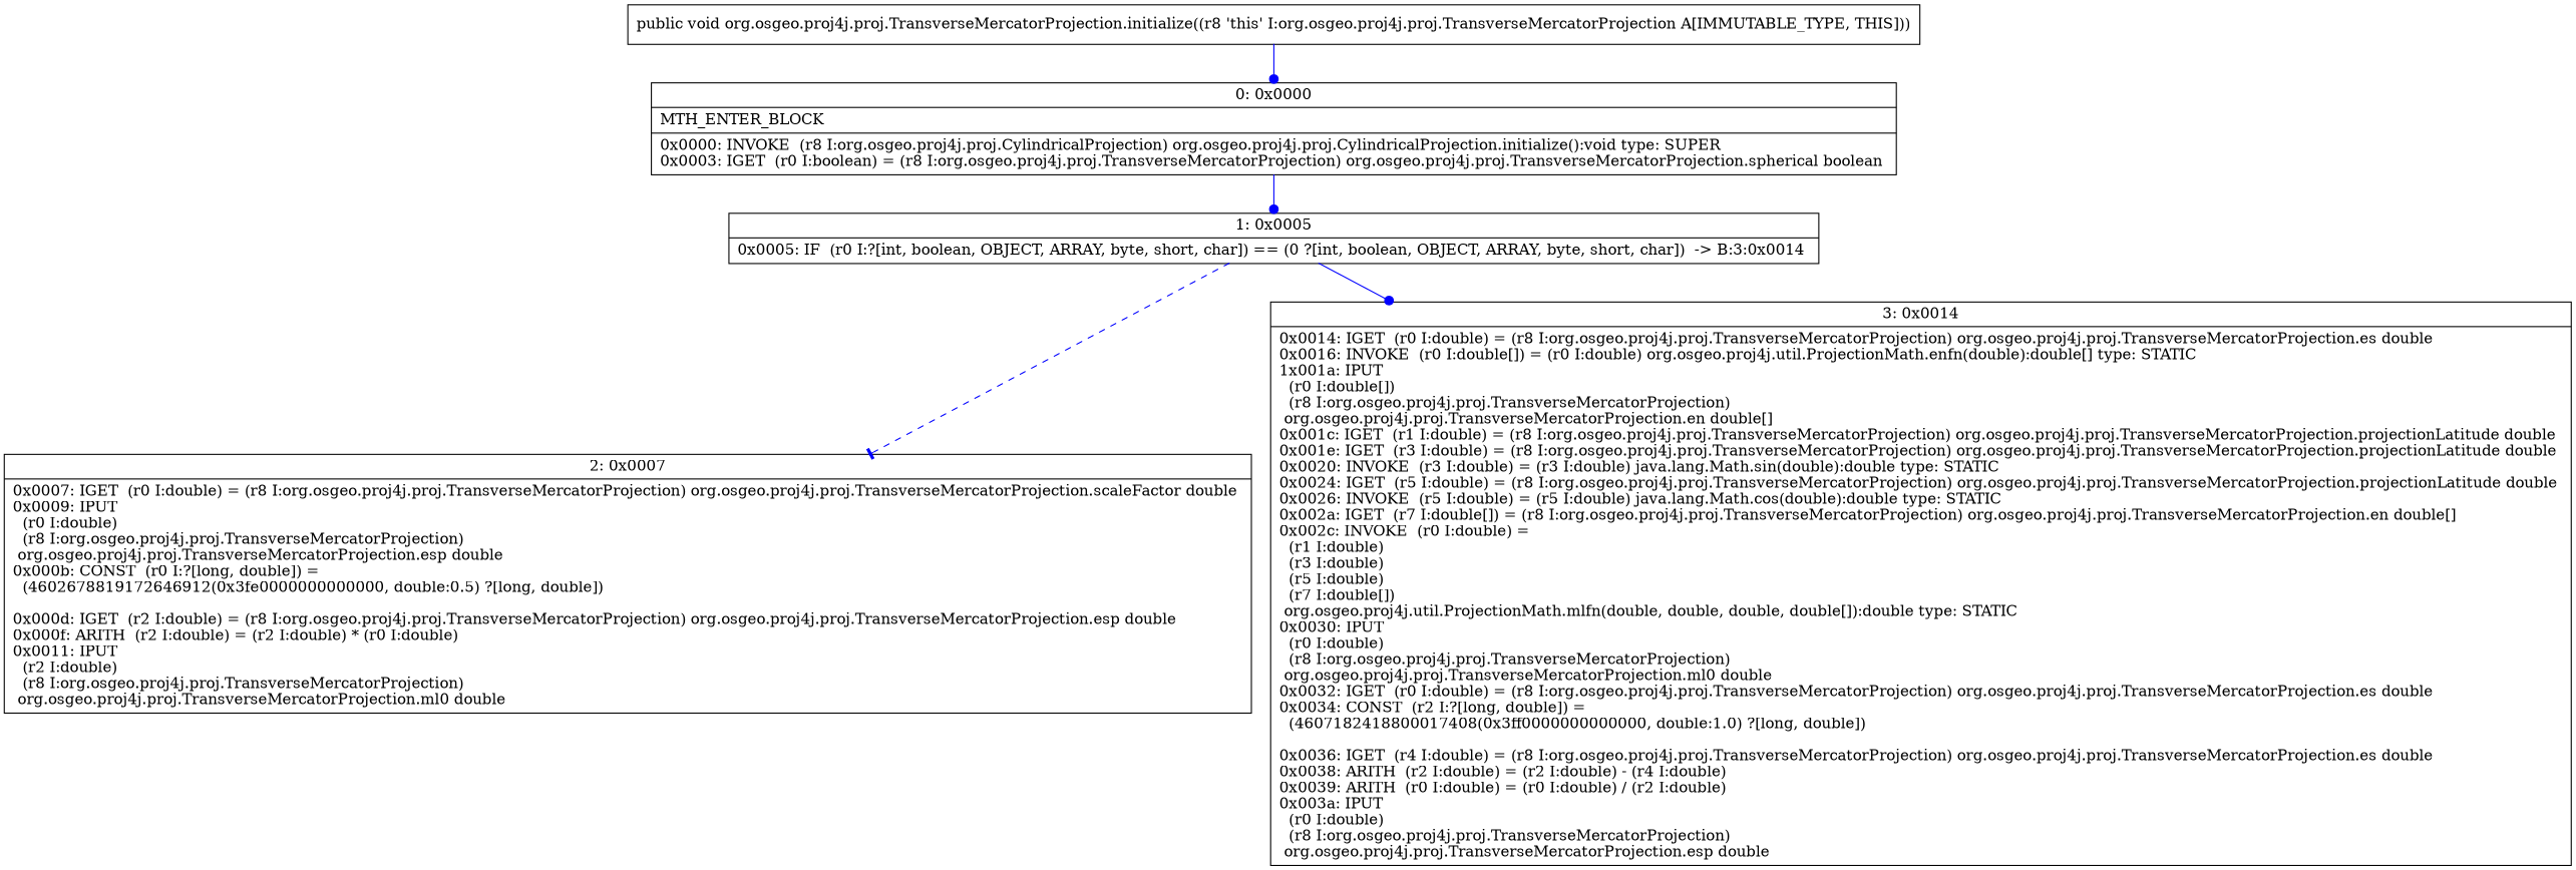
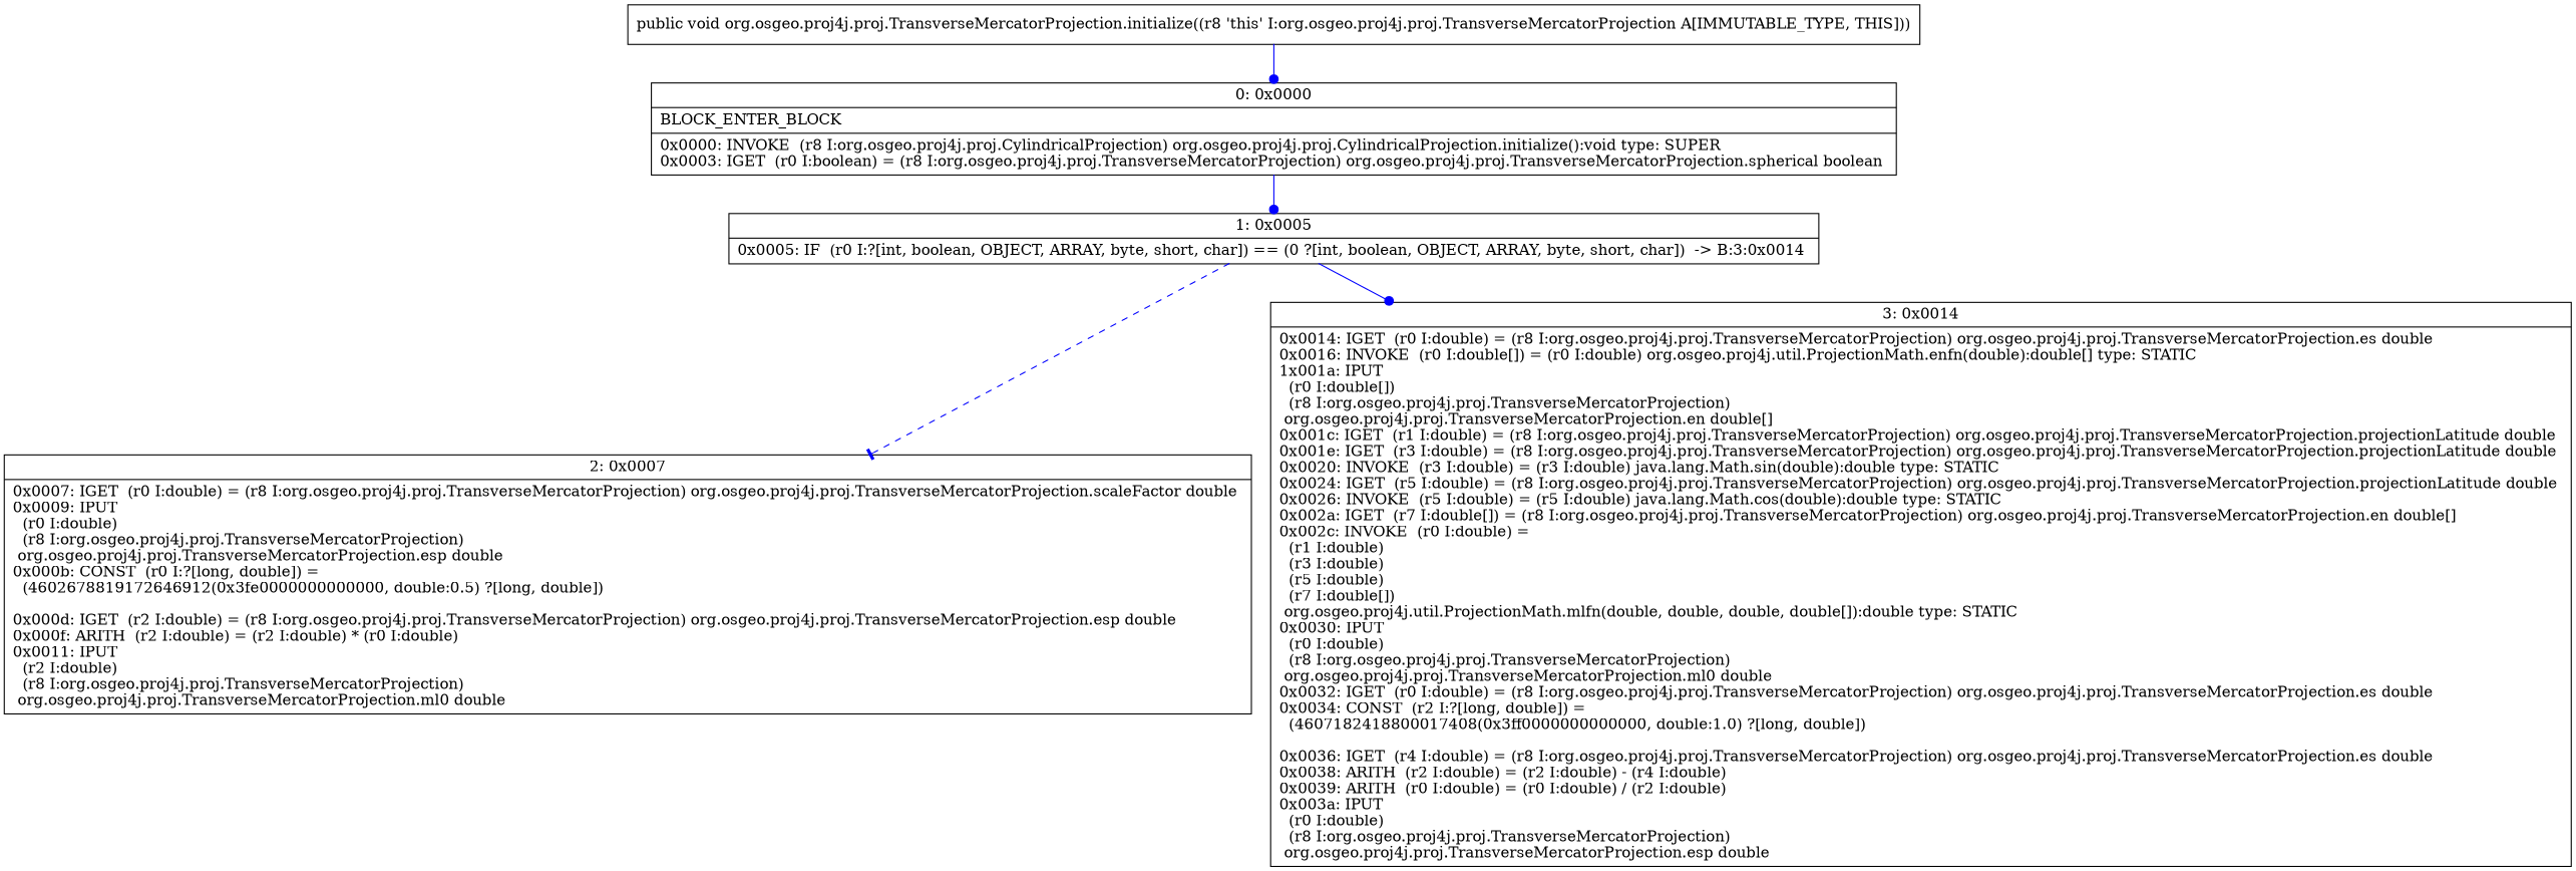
  digraph {
    node [shape=record]
    edge [arrowhead=dot color=blue]
-   n1 [label="{0\:\ 0x0000|MTH_ENTER_BLOCK\l|0x0000: INVOKE  (r8 I:org.osgeo.proj4j.proj.CylindricalProjection) org.osgeo.proj4j.proj.CylindricalProjection.initialize():void type: SUPER \l0x0003: IGET  (r0 I:boolean) = (r8 I:org.osgeo.proj4j.proj.TransverseMercatorProjection) org.osgeo.proj4j.proj.TransverseMercatorProjection.spherical boolean \l}"]
+   n1 [label="{0\:\ 0x0000|BLOCK_ENTER_BLOCK\l|0x0000: INVOKE  (r8 I:org.osgeo.proj4j.proj.CylindricalProjection) org.osgeo.proj4j.proj.CylindricalProjection.initialize():void type: SUPER \l0x0003: IGET  (r0 I:boolean) = (r8 I:org.osgeo.proj4j.proj.TransverseMercatorProjection) org.osgeo.proj4j.proj.TransverseMercatorProjection.spherical boolean \l}"]
    n2 [label="{1\:\ 0x0005|0x0005: IF  (r0 I:?[int, boolean, OBJECT, ARRAY, byte, short, char]) == (0 ?[int, boolean, OBJECT, ARRAY, byte, short, char])  \-\> B:3:0x0014 \l}"]
    n3 [label="{2\:\ 0x0007|0x0007: IGET  (r0 I:double) = (r8 I:org.osgeo.proj4j.proj.TransverseMercatorProjection) org.osgeo.proj4j.proj.TransverseMercatorProjection.scaleFactor double \l0x0009: IPUT  \l  (r0 I:double)\l  (r8 I:org.osgeo.proj4j.proj.TransverseMercatorProjection)\l org.osgeo.proj4j.proj.TransverseMercatorProjection.esp double \l0x000b: CONST  (r0 I:?[long, double]) = \l  (4602678819172646912(0x3fe0000000000000, double:0.5) ?[long, double])\l \l0x000d: IGET  (r2 I:double) = (r8 I:org.osgeo.proj4j.proj.TransverseMercatorProjection) org.osgeo.proj4j.proj.TransverseMercatorProjection.esp double \l0x000f: ARITH  (r2 I:double) = (r2 I:double) * (r0 I:double) \l0x0011: IPUT  \l  (r2 I:double)\l  (r8 I:org.osgeo.proj4j.proj.TransverseMercatorProjection)\l org.osgeo.proj4j.proj.TransverseMercatorProjection.ml0 double \l}"]
    n4 [label="{3\:\ 0x0014|0x0014: IGET  (r0 I:double) = (r8 I:org.osgeo.proj4j.proj.TransverseMercatorProjection) org.osgeo.proj4j.proj.TransverseMercatorProjection.es double \l0x0016: INVOKE  (r0 I:double[]) = (r0 I:double) org.osgeo.proj4j.util.ProjectionMath.enfn(double):double[] type: STATIC \l1x001a: IPUT  \l  (r0 I:double[])\l  (r8 I:org.osgeo.proj4j.proj.TransverseMercatorProjection)\l org.osgeo.proj4j.proj.TransverseMercatorProjection.en double[] \l0x001c: IGET  (r1 I:double) = (r8 I:org.osgeo.proj4j.proj.TransverseMercatorProjection) org.osgeo.proj4j.proj.TransverseMercatorProjection.projectionLatitude double \l0x001e: IGET  (r3 I:double) = (r8 I:org.osgeo.proj4j.proj.TransverseMercatorProjection) org.osgeo.proj4j.proj.TransverseMercatorProjection.projectionLatitude double \l0x0020: INVOKE  (r3 I:double) = (r3 I:double) java.lang.Math.sin(double):double type: STATIC \l0x0024: IGET  (r5 I:double) = (r8 I:org.osgeo.proj4j.proj.TransverseMercatorProjection) org.osgeo.proj4j.proj.TransverseMercatorProjection.projectionLatitude double \l0x0026: INVOKE  (r5 I:double) = (r5 I:double) java.lang.Math.cos(double):double type: STATIC \l0x002a: IGET  (r7 I:double[]) = (r8 I:org.osgeo.proj4j.proj.TransverseMercatorProjection) org.osgeo.proj4j.proj.TransverseMercatorProjection.en double[] \l0x002c: INVOKE  (r0 I:double) = \l  (r1 I:double)\l  (r3 I:double)\l  (r5 I:double)\l  (r7 I:double[])\l org.osgeo.proj4j.util.ProjectionMath.mlfn(double, double, double, double[]):double type: STATIC \l0x0030: IPUT  \l  (r0 I:double)\l  (r8 I:org.osgeo.proj4j.proj.TransverseMercatorProjection)\l org.osgeo.proj4j.proj.TransverseMercatorProjection.ml0 double \l0x0032: IGET  (r0 I:double) = (r8 I:org.osgeo.proj4j.proj.TransverseMercatorProjection) org.osgeo.proj4j.proj.TransverseMercatorProjection.es double \l0x0034: CONST  (r2 I:?[long, double]) = \l  (4607182418800017408(0x3ff0000000000000, double:1.0) ?[long, double])\l \l0x0036: IGET  (r4 I:double) = (r8 I:org.osgeo.proj4j.proj.TransverseMercatorProjection) org.osgeo.proj4j.proj.TransverseMercatorProjection.es double \l0x0038: ARITH  (r2 I:double) = (r2 I:double) \- (r4 I:double) \l0x0039: ARITH  (r0 I:double) = (r0 I:double) \/ (r2 I:double) \l0x003a: IPUT  \l  (r0 I:double)\l  (r8 I:org.osgeo.proj4j.proj.TransverseMercatorProjection)\l org.osgeo.proj4j.proj.TransverseMercatorProjection.esp double \l}"]
    n5 [label="{public void org.osgeo.proj4j.proj.TransverseMercatorProjection.initialize((r8 'this' I:org.osgeo.proj4j.proj.TransverseMercatorProjection A[IMMUTABLE_TYPE, THIS])) }"]
    n1 -> n2
    n2 -> n3 [arrowhead=tee style=dashed]
    n2 -> n4
    n5 -> n1
  }
